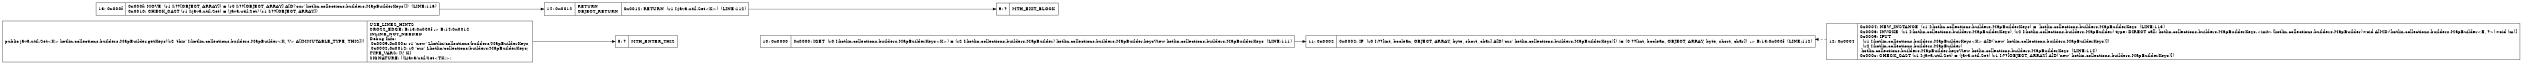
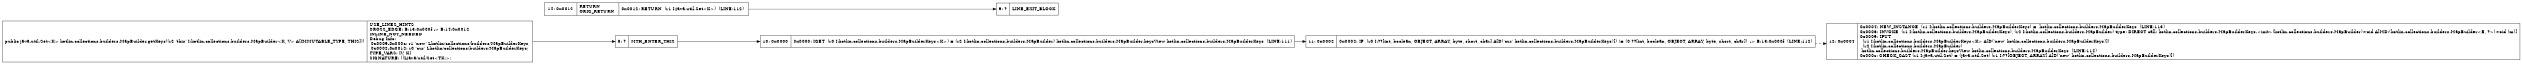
  digraph {
    rankdir=LR
    node [shape=record]
    n1 [label="{8\:\ ?|MTH_ENTER_THIS\l}"]
    n2 [label="{10\:\ 0x0000|0x0000: IGET  (r0 I:kotlin.collections.builders.MapBuilderKeys\<K\>) = (r2 I:kotlin.collections.builders.MapBuilder) kotlin.collections.builders.MapBuilder.keysView kotlin.collections.builders.MapBuilderKeys  (LINE:111)\l}"]
    n3 [label="{11\:\ 0x0002|0x0002: IF  (r0 I:??[int, boolean, OBJECT, ARRAY, byte, short, char] A[D('cur' kotlin.collections.builders.MapBuilderKeys)]) != (0 ??[int, boolean, OBJECT, ARRAY, byte, short, char])  \-\> B:13:0x000f  (LINE:112)\l}"]
    n4 [label="{12\:\ 0x0004|0x0004: NEW_INSTANCE  (r1 I:kotlin.collections.builders.MapBuilderKeys) =  kotlin.collections.builders.MapBuilderKeys  (LINE:113)\l0x0006: INVOKE  (r1 I:kotlin.collections.builders.MapBuilderKeys), (r2 I:kotlin.collections.builders.MapBuilder) type: DIRECT call: kotlin.collections.builders.MapBuilderKeys.\<init\>(kotlin.collections.builders.MapBuilder):void A[MD:(kotlin.collections.builders.MapBuilder\<E, ?\>):void (m)]\l0x0009: IPUT  \l  (r1 I:kotlin.collections.builders.MapBuilderKeys\<K\> A[D('new' kotlin.collections.builders.MapBuilderKeys)])\l  (r2 I:kotlin.collections.builders.MapBuilder)\l kotlin.collections.builders.MapBuilder.keysView kotlin.collections.builders.MapBuilderKeys  (LINE:114)\l0x000c: CHECK_CAST (r1 I:java.util.Set) = (java.util.Set) (r1 I:??[OBJECT, ARRAY] A[D('new' kotlin.collections.builders.MapBuilderKeys)]) \l}"]
-   n5 [label="{13\:\ 0x000f|0x000f: MOVE  (r1 I:??[OBJECT, ARRAY]) = (r0 I:??[OBJECT, ARRAY] A[D('cur' kotlin.collections.builders.MapBuilderKeys)])  (LINE:116)\l0x0010: CHECK_CAST (r1 I:java.util.Set) = (java.util.Set) (r1 I:??[OBJECT, ARRAY]) \l}"]
-   n6 [label="{14\:\ 0x0012|RETURN\lOBJECT_RETURN\l|0x0012: RETURN  (r1 I:java.util.Set\<K\>)  (LINE:112)\l}"]
-   n7 [label="{9\:\ ?|MTH_EXIT_BLOCK\l}"]
+   n6 [label="{14\:\ 0x0012|RETURN\lORIG_RETURN\l|0x0012: RETURN  (r1 I:java.util.Set\<K\>)  (LINE:112)\l}"]
+   n7 [label="{9\:\ ?|LINE_EXIT_BLOCK\l}"]
    n8 [label="{public java.util.Set\<K\> kotlin.collections.builders.MapBuilder.getKeys((r2 'this' I:kotlin.collections.builders.MapBuilder\<K, V\> A[IMMUTABLE_TYPE, THIS]))  | USE_LINES_HINTS\lCROSS_EDGE: B:13:0x000f \-\> B:14:0x0012\lINLINE_NOT_NEEDED\lDebug Info:\l  0x0009\-0x000c: r1 'new' Lkotlin\/collections\/builders\/MapBuilderKeys;\l  0x0002\-0x0012: r0 'cur' Lkotlin\/collections\/builders\/MapBuilderKeys;\lTYPE_VARS: [V, K]\lSIGNATURE: ()Ljava\/util\/Set\<TK;\>;\l}"]
+   n1 -> n2
    n2 -> n3
-   n4 -> n3 [style=dashed]
-   n5 -> n6
+   n3 -> n4 [style=dashed]
    n6 -> n7
    n8 -> n1
  }
